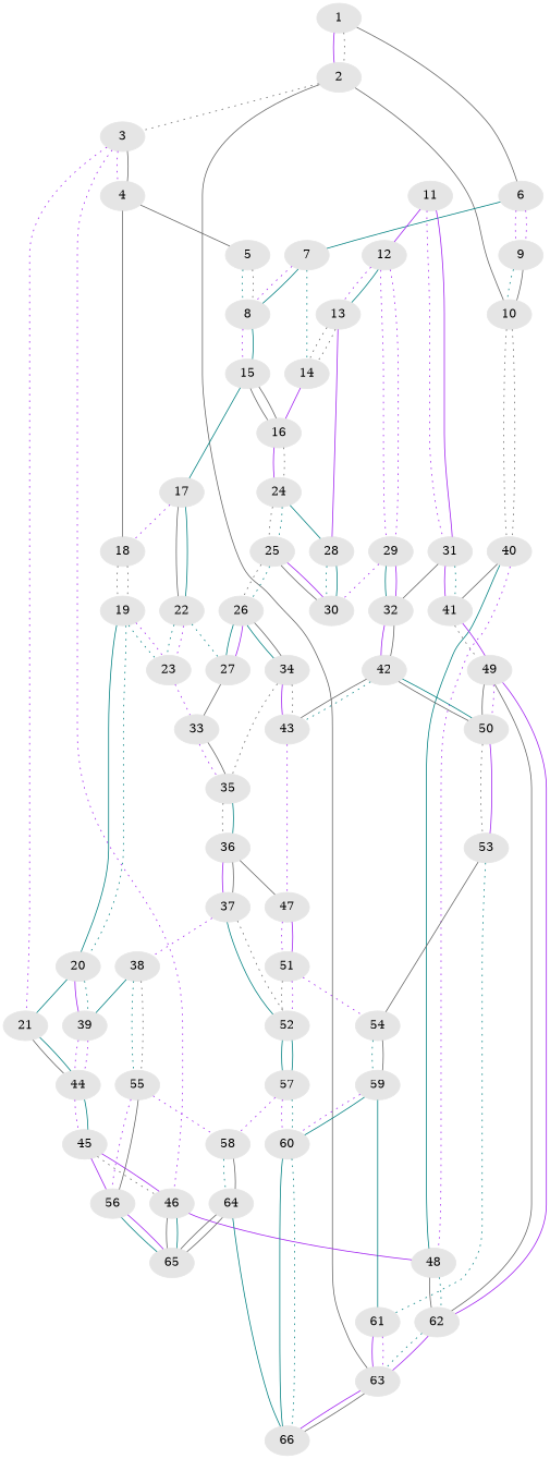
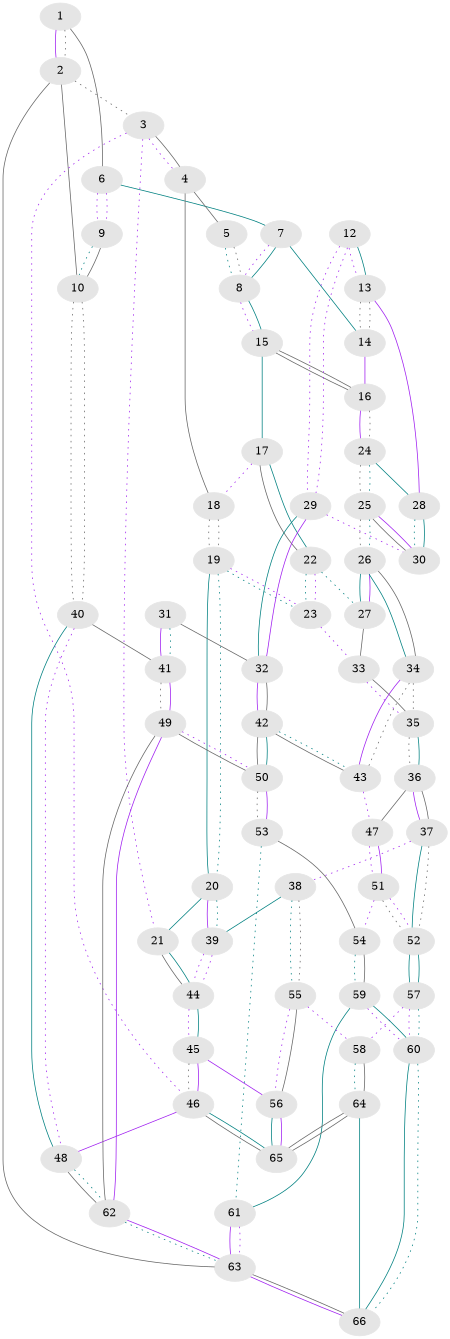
  graph {
    node [color=gray90 style=filled]
    edge [color=purple style=solid]
    1
    2
    6
    3
    10
    63
    7
    9
    4
    21
    46
    40
    48
    62
    5
    18
    44
    65
    8
    19
    15
    14
    16
    17
-   11
    12
    31
    41
    13
    29
    32
    28
    30
    24
    22
    25
    23
    27
    20
    39
    33
    45
    35
    26
    34
    43
    42
    49
    50
    36
    47
    37
    38
    52
    51
    55
    57
    56
    58
    53
    54
    61
    59
    60
    64
    66
    1 -- 2
    1 -- 2 [color=gray40 style=dotted]
    1 -- 6 [color=gray40]
    2 -- 3 [color=gray40 style=dotted]
    2 -- 10 [color=gray40]
    2 -- 63 [color=gray40]
    6 -- 7 [color=teal]
    6 -- 9 [style=dotted]
    6 -- 9 [style=dotted]
    3 -- 4 [style=dotted]
    3 -- 4 [color=gray40]
    3 -- 21 [style=dotted]
    3 -- 46 [style=dotted]
    10 -- 40 [color=gray40 style=dotted]
    10 -- 40 [color=gray40 style=dotted]
    63 -- 66
    63 -- 66 [color=gray40]
    7 -- 8 [style=dotted]
    7 -- 8 [color=teal]
-   7 -- 14 [color=teal style=dotted]
+   7 -- 14 [color=teal]
    9 -- 10 [color=teal style=dotted]
    9 -- 10 [color=gray40]
    4 -- 5 [color=gray40]
    4 -- 18 [color=gray40]
    21 -- 44 [color=gray40]
    21 -- 44 [color=teal]
    46 -- 48
    46 -- 65 [color=gray40]
    46 -- 65 [color=teal]
    40 -- 48 [color=teal]
    40 -- 48 [style=dotted]
    40 -- 41 [color=gray40]
    48 -- 62 [color=gray40]
    48 -- 62 [color=teal style=dotted]
    62 -- 63 [color=teal style=dotted]
    62 -- 63
    5 -- 8 [color=teal style=dotted]
    5 -- 8 [color=gray40 style=dotted]
    18 -- 19 [color=gray40 style=dotted]
    18 -- 19 [color=gray40 style=dotted]
    44 -- 45 [style=dotted]
    44 -- 45 [color=teal]
    8 -- 15 [style=dotted]
    8 -- 15 [color=teal]
    19 -- 23 [color=teal style=dotted]
    19 -- 23 [style=dotted]
    19 -- 20 [color=teal]
    19 -- 20 [color=teal style=dotted]
    15 -- 16 [color=gray40]
    15 -- 16 [color=gray40]
    15 -- 17 [color=teal]
    14 -- 16
    16 -- 24
    16 -- 24 [color=gray40 style=dotted]
    17 -- 18 [style=dotted]
    17 -- 22 [color=gray40]
    17 -- 22 [color=teal]
-   11 -- 12
-   11 -- 31 [style=dotted]
-   11 -- 31
    12 -- 13 [style=dotted]
    12 -- 13 [color=teal]
    12 -- 29 [style=dotted]
    12 -- 29 [style=dotted]
    31 -- 41
    31 -- 41 [color=teal style=dotted]
    31 -- 32 [color=gray40]
    41 -- 49 [color=gray40 style=dotted]
    41 -- 49
    13 -- 14 [color=gray40 style=dotted]
    13 -- 14 [color=gray40 style=dotted]
    13 -- 28
    29 -- 32 [color=teal]
    29 -- 32
    29 -- 30 [style=dotted]
    32 -- 42
    32 -- 42 [color=gray40]
    28 -- 30 [color=teal style=dotted]
    28 -- 30 [color=teal]
    24 -- 28 [color=teal]
    24 -- 25 [color=gray40 style=dotted]
    24 -- 25 [color=teal style=dotted]
    22 -- 23 [color=teal style=dotted]
    22 -- 23 [style=dotted]
    22 -- 27 [color=teal style=dotted]
    25 -- 30 [color=gray40]
    25 -- 30
    25 -- 26 [color=gray40 style=dotted]
    25 -- 26 [color=teal style=dotted]
    23 -- 33 [style=dotted]
    27 -- 33 [color=gray40]
    20 -- 21 [color=teal]
    20 -- 39
    20 -- 39 [color=teal style=dotted]
    39 -- 44 [style=dotted]
    39 -- 44 [style=dotted]
    33 -- 35 [style=dotted]
    33 -- 35 [color=gray40]
    45 -- 46 [color=gray40 style=dotted]
    45 -- 46
    45 -- 56
    35 -- 36 [color=gray40 style=dotted]
    35 -- 36 [color=teal]
    26 -- 27 [color=teal]
    26 -- 27
    26 -- 34 [color=teal]
    26 -- 34 [color=gray40]
    34 -- 35 [color=gray40 style=dotted]
    34 -- 43
    34 -- 43 [color=gray40 style=dotted]
    43 -- 47 [style=dotted]
    42 -- 43 [color=gray40]
    42 -- 43 [color=teal style=dotted]
    42 -- 50 [color=gray40]
    42 -- 50 [color=teal]
    49 -- 62 [color=gray40]
    49 -- 62
    49 -- 50 [color=gray40]
    49 -- 50 [style=dotted]
    50 -- 53 [color=gray40 style=dotted]
    50 -- 53
    36 -- 47 [color=gray40]
    36 -- 37
    36 -- 37 [color=gray40]
    47 -- 51 [style=dotted]
    47 -- 51
    37 -- 38 [style=dotted]
    37 -- 52 [color=teal]
    37 -- 52 [color=gray40 style=dotted]
    38 -- 39 [color=teal]
    38 -- 55 [color=teal style=dotted]
    38 -- 55 [color=gray40 style=dotted]
    52 -- 57 [color=teal]
    52 -- 57 [color=teal]
    51 -- 52 [color=gray40 style=dotted]
    51 -- 52 [style=dotted]
    51 -- 54 [style=dotted]
    55 -- 56 [style=dotted]
    55 -- 56 [color=gray40]
    55 -- 58 [style=dotted]
    57 -- 58 [style=dotted]
    57 -- 60 [style=dotted]
    57 -- 60 [color=teal style=dotted]
    56 -- 65 [color=teal]
    56 -- 65
    58 -- 64 [color=teal style=dotted]
    58 -- 64 [color=gray40]
    53 -- 54 [color=gray40]
    53 -- 61 [color=teal style=dotted]
    54 -- 59 [color=teal style=dotted]
    54 -- 59 [color=gray40]
    61 -- 63
    61 -- 63 [style=dotted]
    59 -- 61 [color=teal]
    59 -- 60 [style=dotted]
    59 -- 60 [color=teal]
    60 -- 66 [color=teal]
    60 -- 66 [color=teal style=dotted]
    64 -- 65 [color=gray40]
    64 -- 65 [color=gray40]
    64 -- 66 [color=teal]
  }
